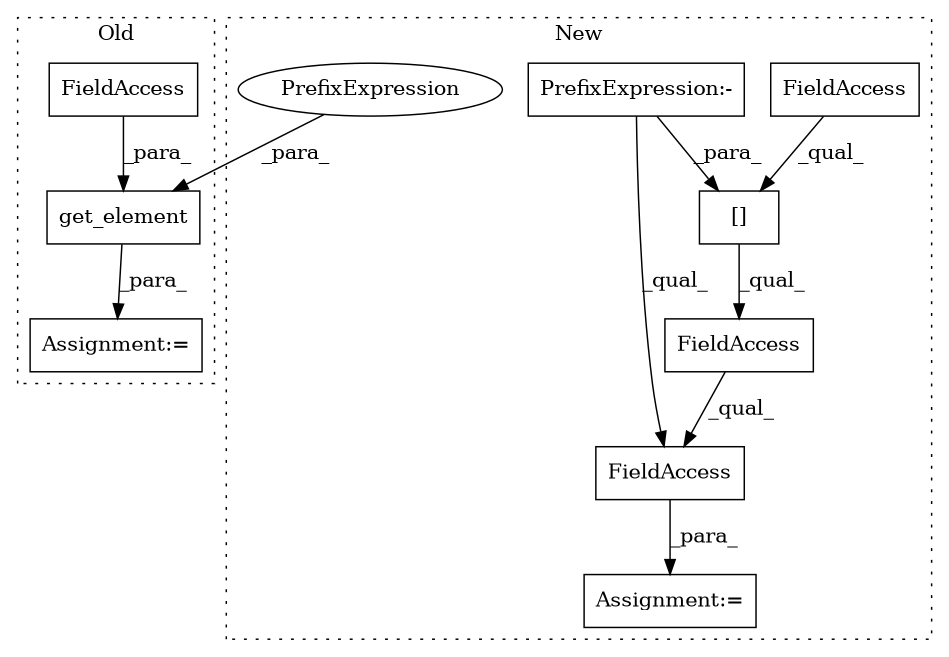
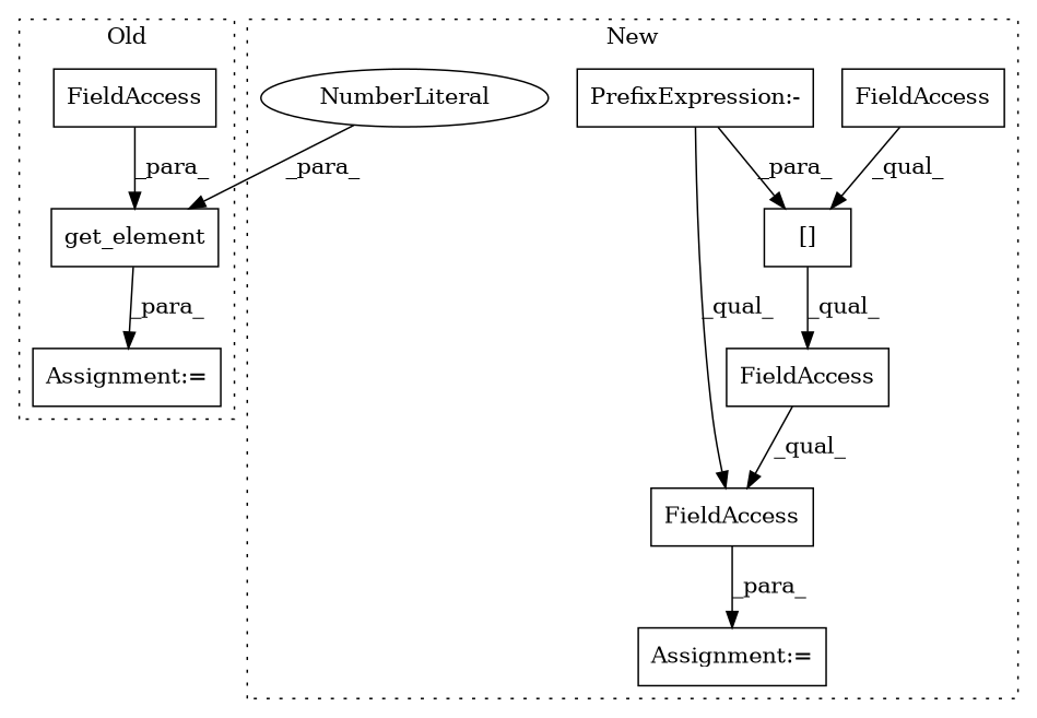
  digraph {
    node [a=22 l=1 s=7258 shape=box]
    n1 [a=32 l="12,1" label=get_element s="7285,7305"]
    n2 [a=7 label="Assignment:=" s=7284]
    n3 [l=8 label=FieldAccess s=7297]
    n4 [a=2 l="11,1" label="[]" s="7258,7271"]
    n5 [l=20 label=FieldAccess]
    n6 [l=32 label=FieldAccess]
    n7 [l=10 label=FieldAccess]
    n8 [a=38 label="PrefixExpression:-" s=7269]
-   n9 [a=34 label=PrefixExpression s=7270 shape=ellipse]
+   n9 [a=34 label=NumberLiteral s=7270 shape=ellipse]
    n10 [a=7 label="Assignment:=" s=7257]
    subgraph cluster_1 {
      label=Old
      style=dotted
      n1
      n2
      n3
    }
    subgraph cluster_2 {
      label=New
      style=dotted
      n4
      n5
      n6
      n7
      n8
      n9
      n10
    }
    n1 -> n2 [label=_para_]
    n3 -> n1 [label=_para_]
    n4 -> n5 [label=_qual_]
    n5 -> n6 [label=_qual_]
    n6 -> n10 [label=_para_]
    n7 -> n4 [label=_qual_]
    n8 -> n4 [label=_para_]
    n8 -> n6 [label=_qual_]
    n9 -> n1 [label=_para_]
  }
